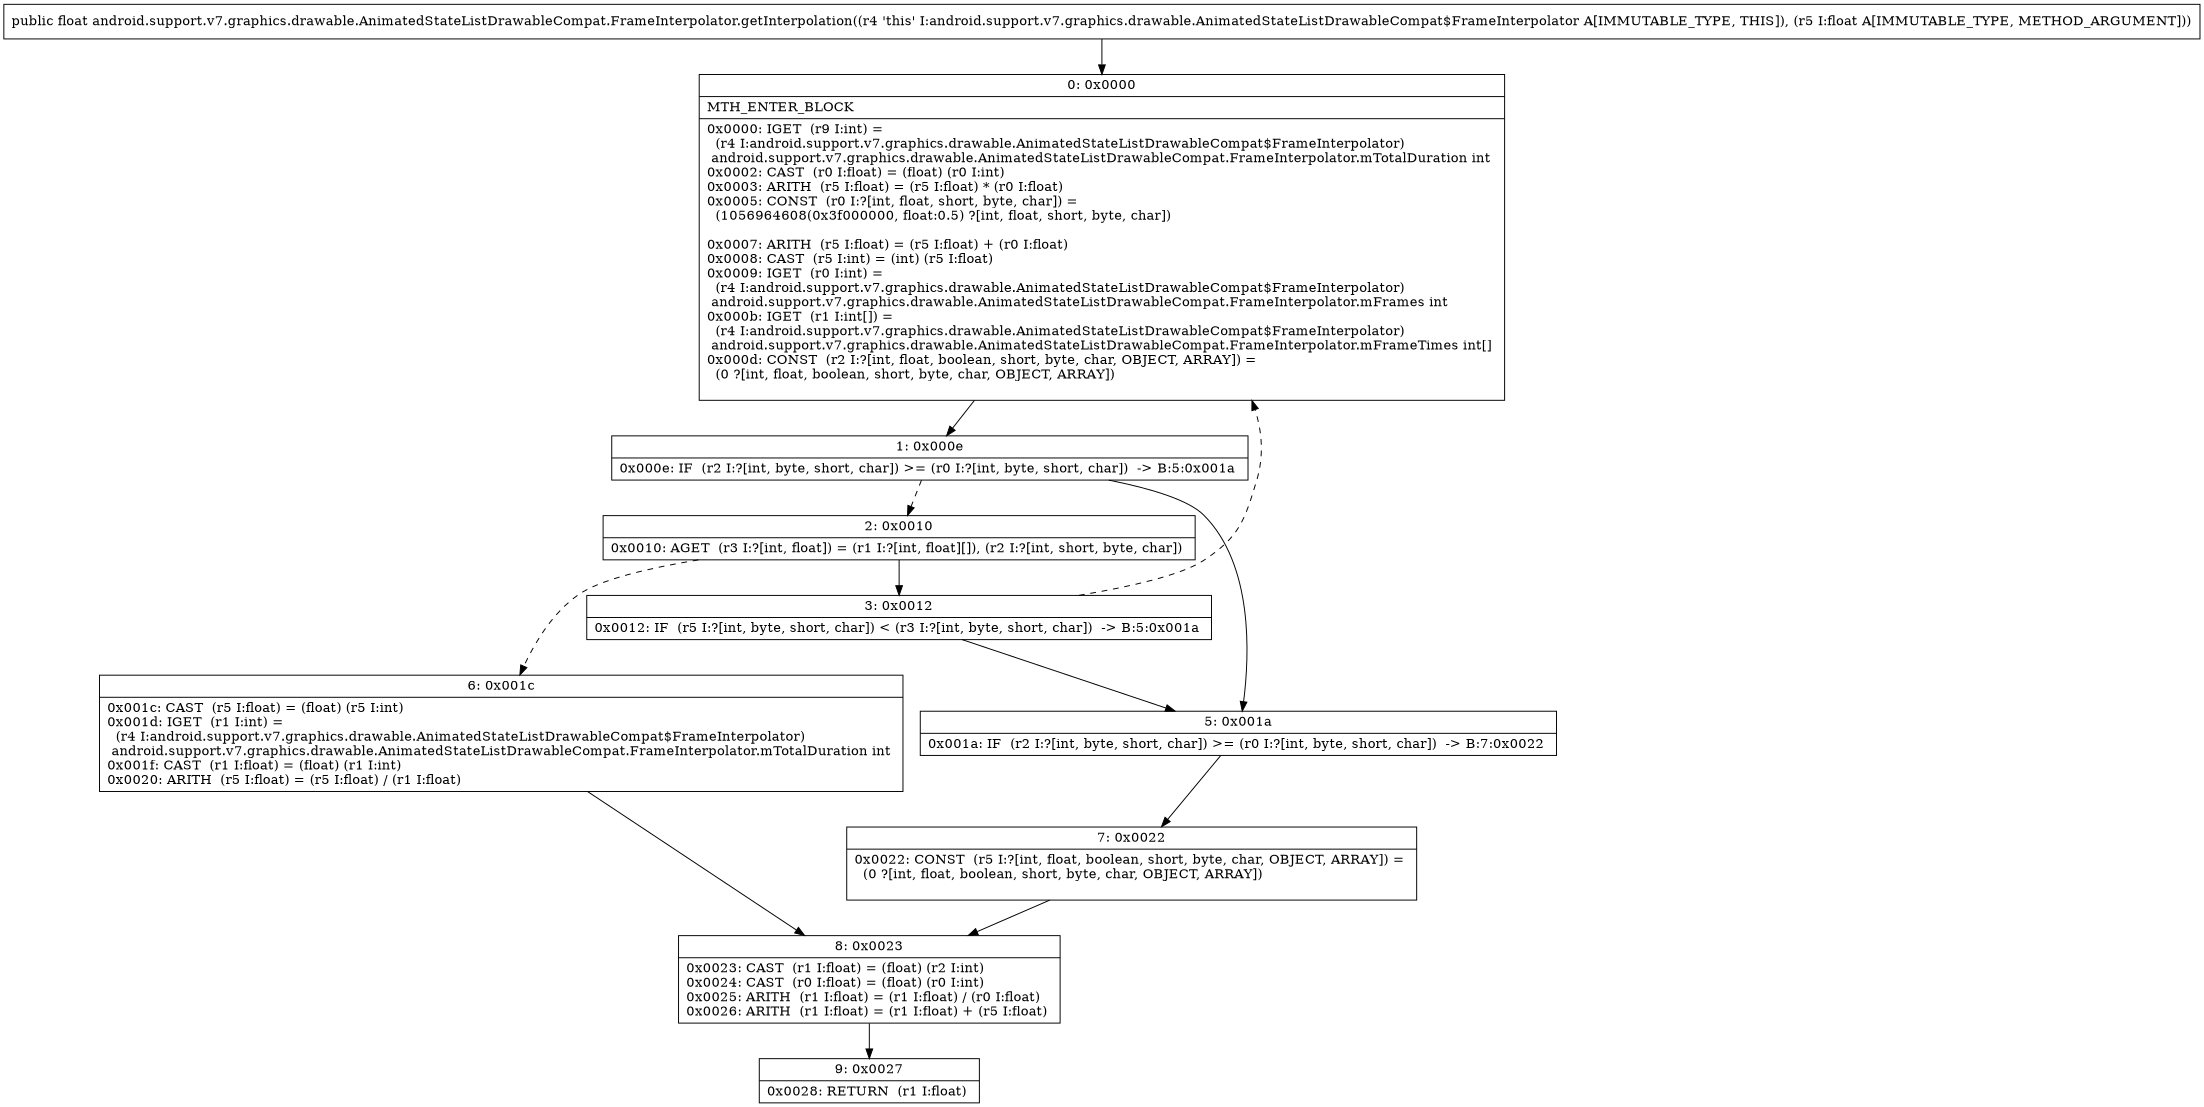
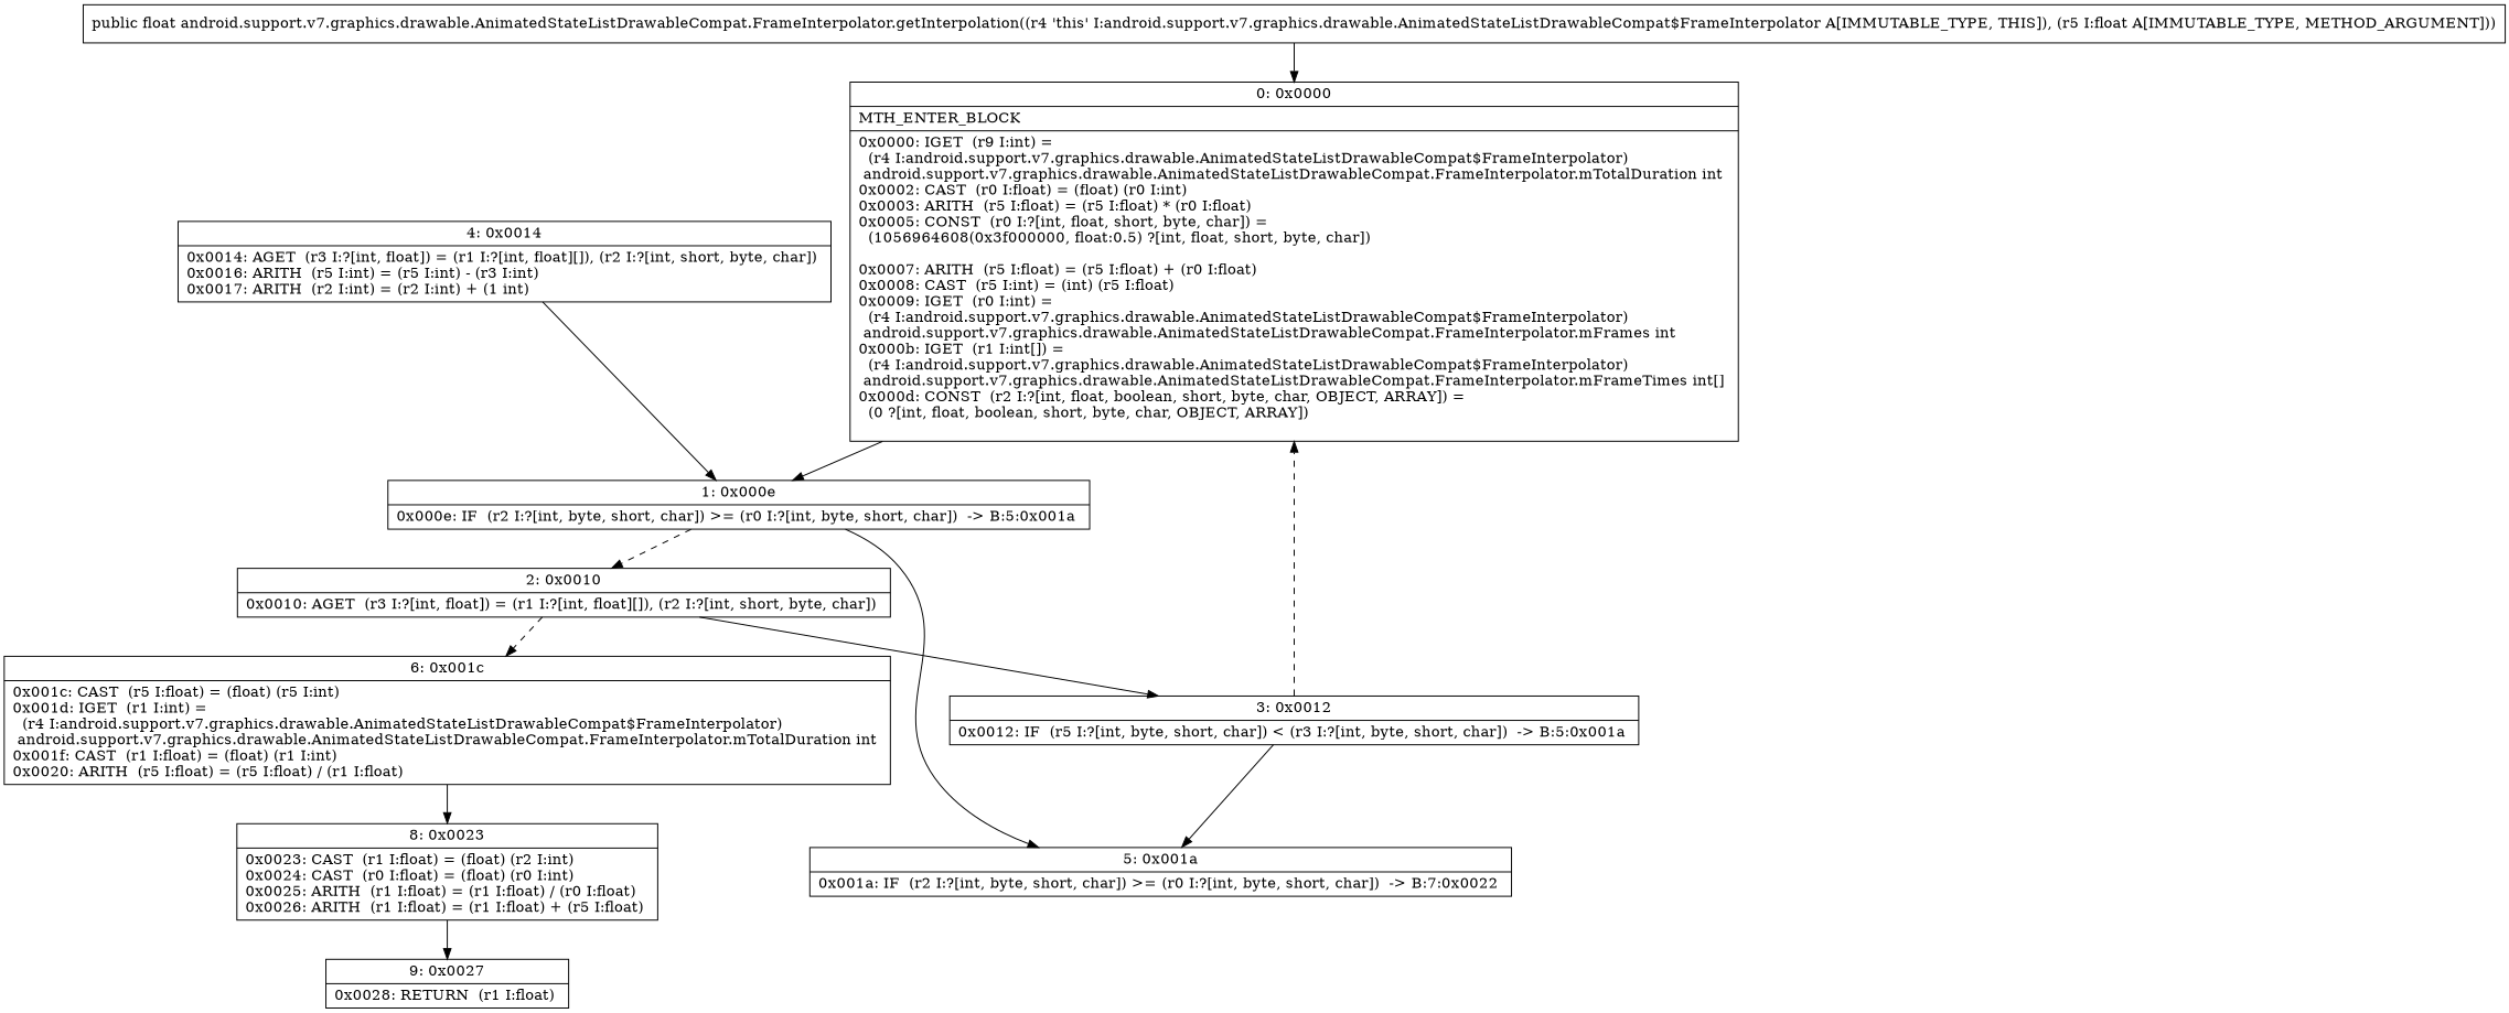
  digraph {
    node [shape=record]
    n1 [label="{0\:\ 0x0000|MTH_ENTER_BLOCK\l|0x0000: IGET  (r9 I:int) = \l  (r4 I:android.support.v7.graphics.drawable.AnimatedStateListDrawableCompat$FrameInterpolator)\l android.support.v7.graphics.drawable.AnimatedStateListDrawableCompat.FrameInterpolator.mTotalDuration int \l0x0002: CAST  (r0 I:float) = (float) (r0 I:int) \l0x0003: ARITH  (r5 I:float) = (r5 I:float) * (r0 I:float) \l0x0005: CONST  (r0 I:?[int, float, short, byte, char]) = \l  (1056964608(0x3f000000, float:0.5) ?[int, float, short, byte, char])\l \l0x0007: ARITH  (r5 I:float) = (r5 I:float) + (r0 I:float) \l0x0008: CAST  (r5 I:int) = (int) (r5 I:float) \l0x0009: IGET  (r0 I:int) = \l  (r4 I:android.support.v7.graphics.drawable.AnimatedStateListDrawableCompat$FrameInterpolator)\l android.support.v7.graphics.drawable.AnimatedStateListDrawableCompat.FrameInterpolator.mFrames int \l0x000b: IGET  (r1 I:int[]) = \l  (r4 I:android.support.v7.graphics.drawable.AnimatedStateListDrawableCompat$FrameInterpolator)\l android.support.v7.graphics.drawable.AnimatedStateListDrawableCompat.FrameInterpolator.mFrameTimes int[] \l0x000d: CONST  (r2 I:?[int, float, boolean, short, byte, char, OBJECT, ARRAY]) = \l  (0 ?[int, float, boolean, short, byte, char, OBJECT, ARRAY])\l \l}"]
    n2 [label="{1\:\ 0x000e|0x000e: IF  (r2 I:?[int, byte, short, char]) \>= (r0 I:?[int, byte, short, char])  \-\> B:5:0x001a \l}"]
    n3 [label="{2\:\ 0x0010|0x0010: AGET  (r3 I:?[int, float]) = (r1 I:?[int, float][]), (r2 I:?[int, short, byte, char]) \l}"]
    n4 [label="{5\:\ 0x001a|0x001a: IF  (r2 I:?[int, byte, short, char]) \>= (r0 I:?[int, byte, short, char])  \-\> B:7:0x0022 \l}"]
    n5 [label="{3\:\ 0x0012|0x0012: IF  (r5 I:?[int, byte, short, char]) \< (r3 I:?[int, byte, short, char])  \-\> B:5:0x001a \l}"]
    n6 [label="{6\:\ 0x001c|0x001c: CAST  (r5 I:float) = (float) (r5 I:int) \l0x001d: IGET  (r1 I:int) = \l  (r4 I:android.support.v7.graphics.drawable.AnimatedStateListDrawableCompat$FrameInterpolator)\l android.support.v7.graphics.drawable.AnimatedStateListDrawableCompat.FrameInterpolator.mTotalDuration int \l0x001f: CAST  (r1 I:float) = (float) (r1 I:int) \l0x0020: ARITH  (r5 I:float) = (r5 I:float) \/ (r1 I:float) \l}"]
-   n7 [label="{7\:\ 0x0022|0x0022: CONST  (r5 I:?[int, float, boolean, short, byte, char, OBJECT, ARRAY]) = \l  (0 ?[int, float, boolean, short, byte, char, OBJECT, ARRAY])\l \l}"]
+   n8 [label="{4\:\ 0x0014|0x0014: AGET  (r3 I:?[int, float]) = (r1 I:?[int, float][]), (r2 I:?[int, short, byte, char]) \l0x0016: ARITH  (r5 I:int) = (r5 I:int) \- (r3 I:int) \l0x0017: ARITH  (r2 I:int) = (r2 I:int) + (1 int) \l}"]
    n9 [label="{8\:\ 0x0023|0x0023: CAST  (r1 I:float) = (float) (r2 I:int) \l0x0024: CAST  (r0 I:float) = (float) (r0 I:int) \l0x0025: ARITH  (r1 I:float) = (r1 I:float) \/ (r0 I:float) \l0x0026: ARITH  (r1 I:float) = (r1 I:float) + (r5 I:float) \l}"]
    n10 [label="{9\:\ 0x0027|0x0028: RETURN  (r1 I:float) \l}"]
    n11 [label="{public float android.support.v7.graphics.drawable.AnimatedStateListDrawableCompat.FrameInterpolator.getInterpolation((r4 'this' I:android.support.v7.graphics.drawable.AnimatedStateListDrawableCompat$FrameInterpolator A[IMMUTABLE_TYPE, THIS]), (r5 I:float A[IMMUTABLE_TYPE, METHOD_ARGUMENT])) }"]
    n1 -> n2
    n2 -> n3 [style=dashed]
    n2 -> n4
    n3 -> n5
    n3 -> n6 [style=dashed]
-   n4 -> n7
    n5 -> n1 [style=dashed]
    n5 -> n4
    n6 -> n9
-   n7 -> n9
+   n8 -> n2
    n9 -> n10
    n11 -> n1
  }
